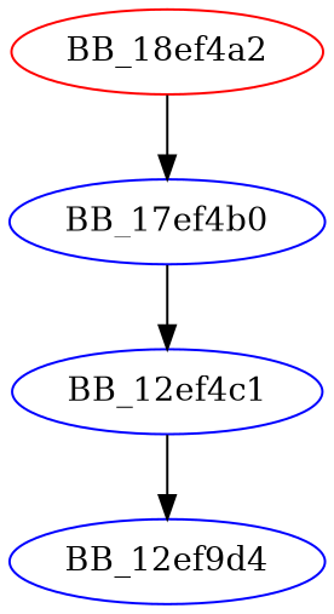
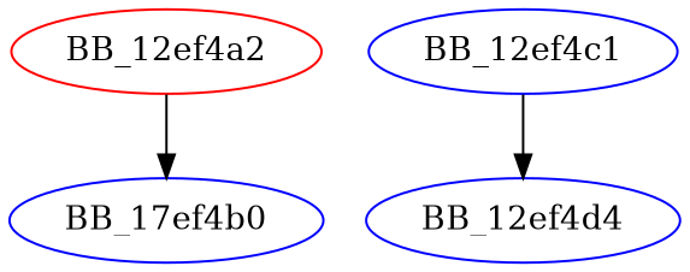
  digraph {
    node [color=blue]
-   BB_12ef4a2 [color=red label=BB_18ef4a2]
+   BB_12ef4a2 [color=red]
    n2 [label=BB_17ef4b0]
    BB_12ef4c1
-   BB_12ef4d4 [label=BB_12ef9d4]
+   BB_12ef4d4
    BB_12ef4a2 -> n2
-   n2 -> BB_12ef4c1
    BB_12ef4c1 -> BB_12ef4d4
  }
